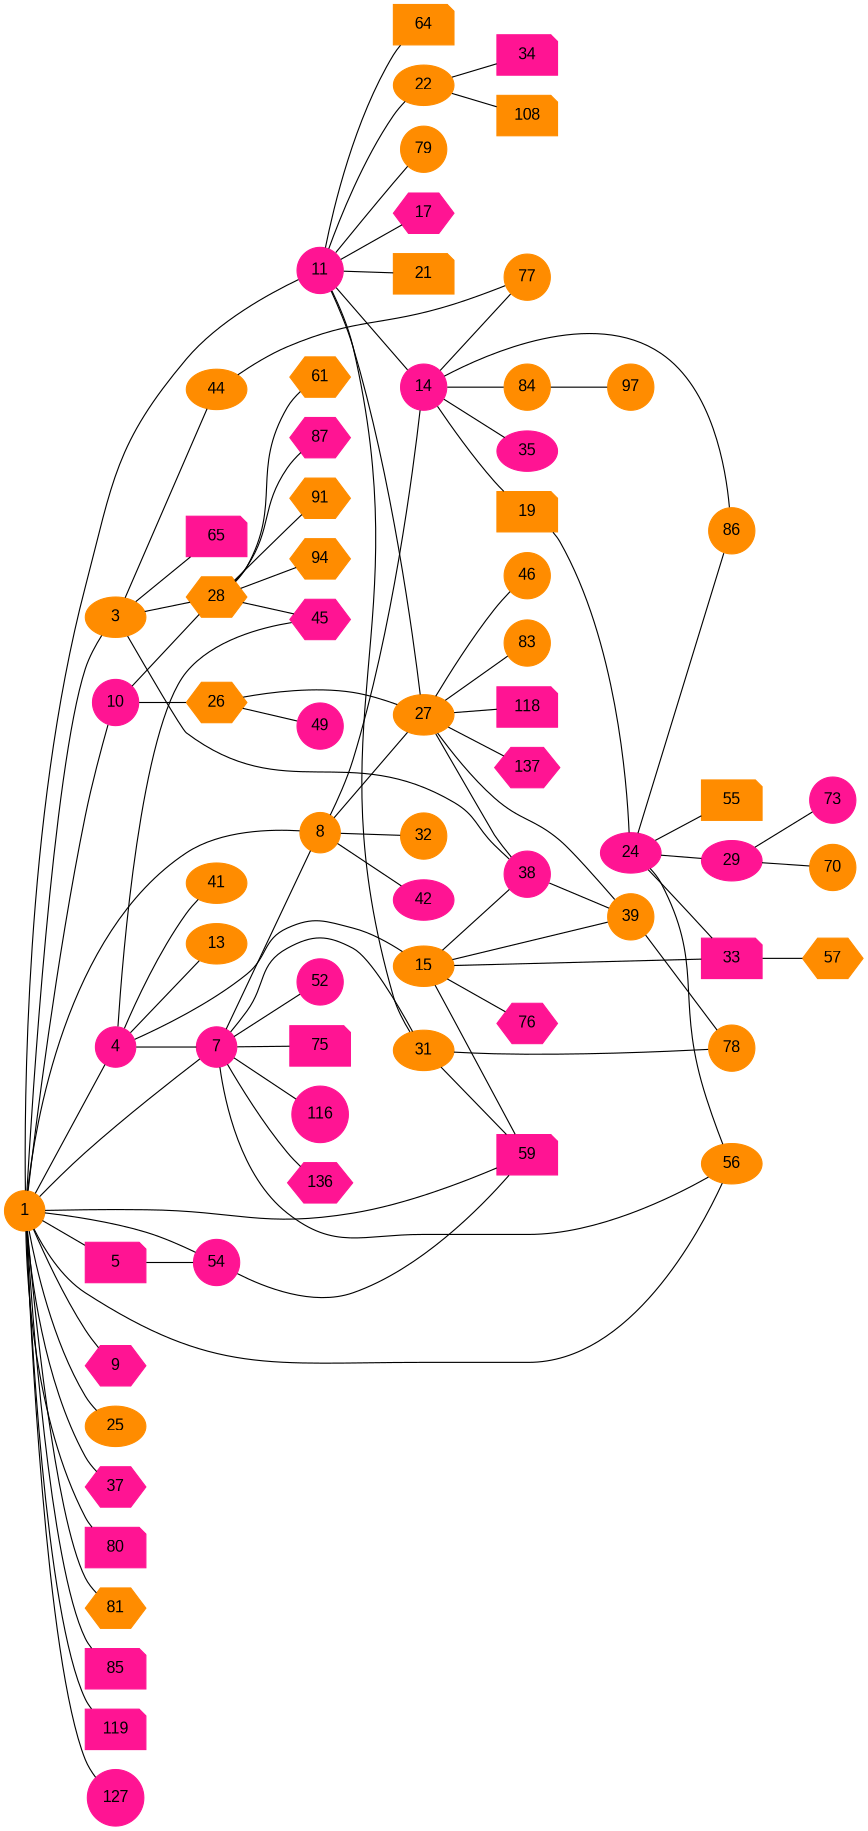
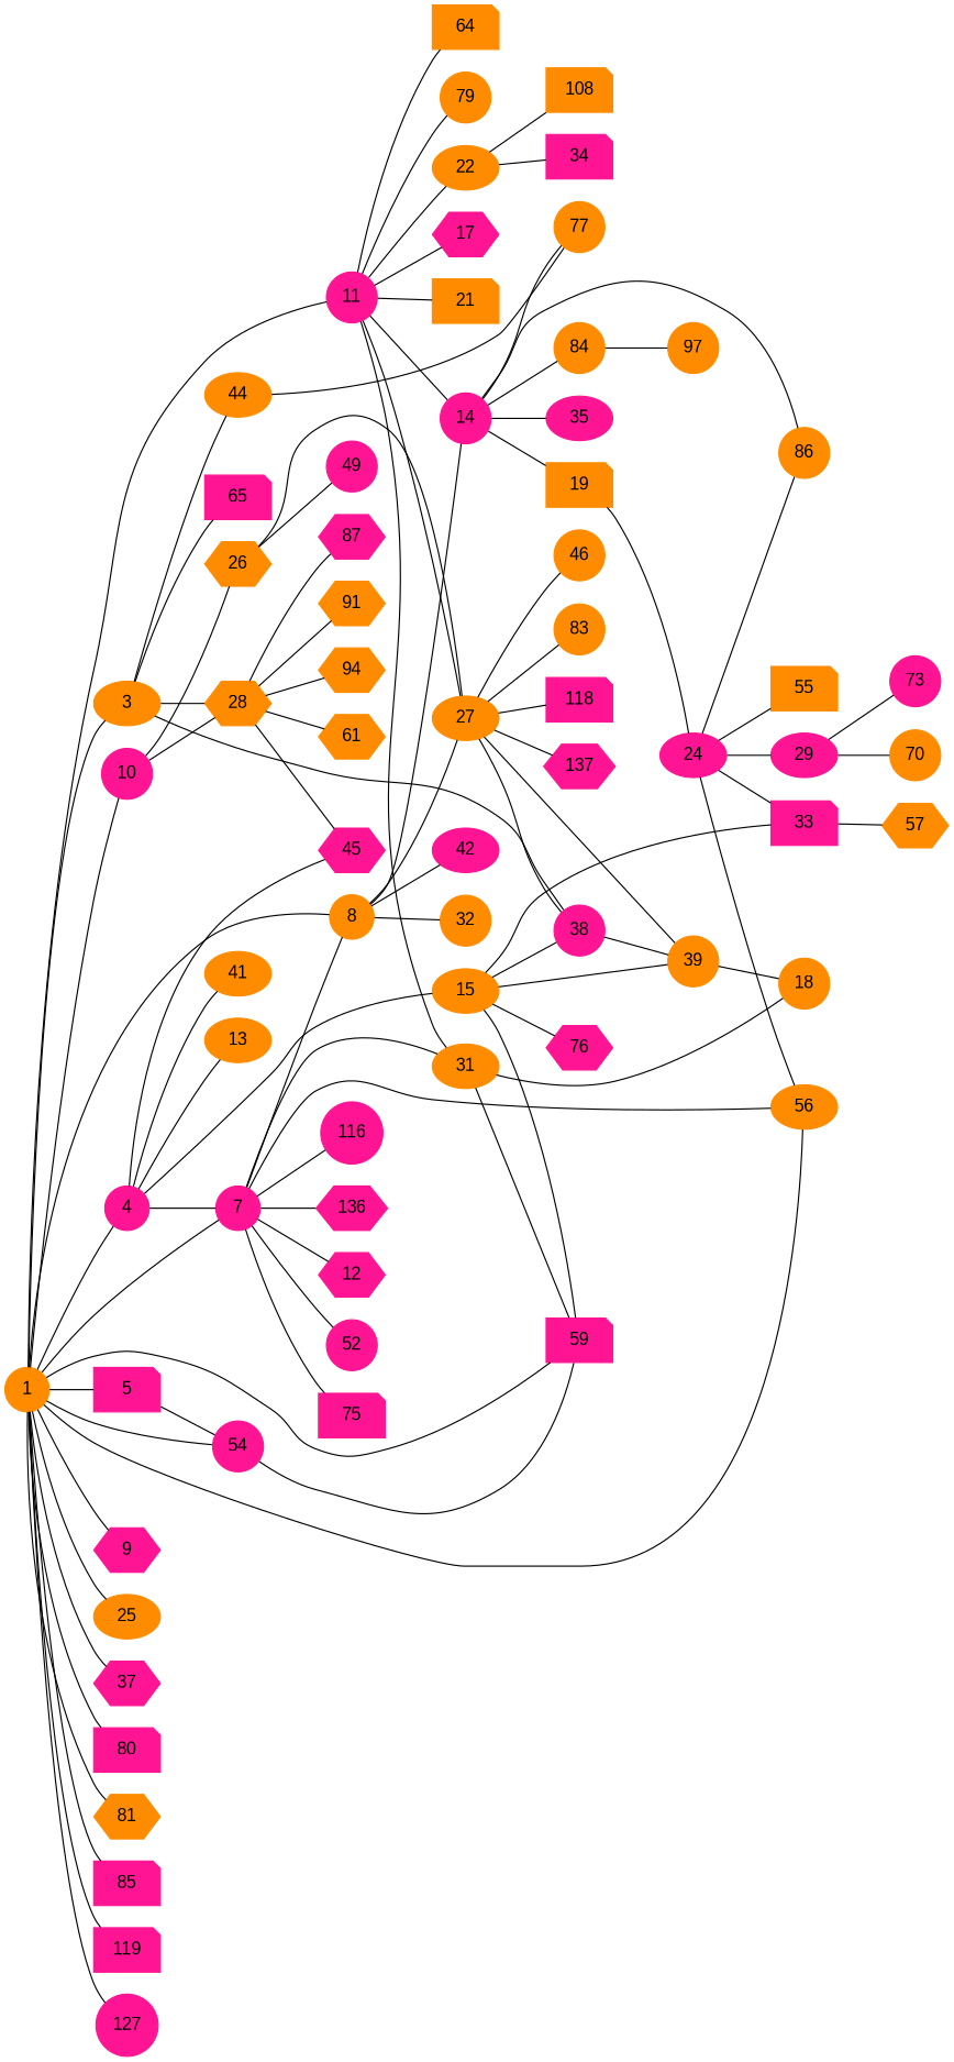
  graph {
    fontname="Liberation Sans"
    rankdir=LR
    node [color=darkorange fontname="Liberation Sans" shape=circle style=filled]
    edge [fontname="Liberation Sans"]
    1 [super="+2+6"]
    3 [shape=ellipse super="+102+124+67"]
    4 [color=deeppink super="+90+110+18"]
    5 [color=deeppink shape=note super="+69+95"]
    7 [color=deeppink super="+20+51+62+52+43"]
    8 [super="+16+89"]
    9 [color=deeppink shape=hexagon]
    10 [color=deeppink]
    11 [color=deeppink super="+93+71+48+139"]
    25 [shape=ellipse]
    37 [color=deeppink shape=hexagon]
    54 [color=deeppink]
    56 [shape=ellipse super="+105+100"]
    59 [color=deeppink shape=note super="+133"]
    80 [color=deeppink shape=note]
    81 [shape=hexagon super="+98"]
    85 [color=deeppink shape=note]
    119 [color=deeppink shape=note]
    127 [color=deeppink]
    28 [shape=hexagon]
    38 [color=deeppink super="+117+47"]
    44 [shape=ellipse super="+113"]
    65 [color=deeppink shape=note]
    13 [shape=ellipse]
    15 [shape=ellipse]
    41 [shape=ellipse]
    45 [color=deeppink shape=hexagon]
+   12 [color=deeppink shape=hexagon super="+23+63"]
    31 [shape=ellipse super="+36+114"]
    n30 [color=deeppink label=52]
    75 [color=deeppink shape=note]
    116 [color=deeppink]
    136 [color=deeppink shape=hexagon]
    14 [color=deeppink super="+68+66+96+122+103"]
    27 [shape=ellipse]
    32
    42 [color=deeppink shape=ellipse super="+60"]
    26 [shape=hexagon]
    22 [shape=ellipse]
    17 [color=deeppink shape=hexagon]
    21 [shape=note]
    64 [shape=note]
    79 [super="+128+134"]
    61 [shape=hexagon]
    87 [color=deeppink shape=hexagon]
    91 [shape=hexagon]
    94 [shape=hexagon]
    39 [super="+58+125+53"]
    77 [super="+101"]
    33 [color=deeppink shape=note super="+40+109+132"]
    76 [color=deeppink shape=hexagon]
-   78 [super="+92+115+107"]
+   78 [super="+92+115+107" label=18]
    19 [shape=note]
    35 [color=deeppink shape=ellipse]
    84
    86
    34 [color=deeppink shape=note]
    108 [shape=note]
    46
    83
    118 [color=deeppink shape=note]
    137 [color=deeppink shape=hexagon]
    49 [color=deeppink]
    24 [color=deeppink shape=ellipse super="+82"]
    97
    57 [shape=hexagon]
    29 [color=deeppink shape=ellipse]
    55 [shape=note]
    70
    73 [color=deeppink]
    1 -- 3 [weight=2]
    1 -- 4 [weight=2]
    1 -- 5
    1 -- 7 [weight=2]
    1 -- 8
    1 -- 9
    1 -- 10
    1 -- 11
    1 -- 25
    1 -- 37
    1 -- 54
    1 -- 56
    1 -- 59
    1 -- 80
    1 -- 81
    1 -- 85
    1 -- 119
    1 -- 127
    3 -- 28
    3 -- 38
    3 -- 44
    3 -- 65
    4 -- 7 [weight=3]
    4 -- 13
    4 -- 15
    4 -- 41
    4 -- 45
    5 -- 54
    7 -- 8
    7 -- 56
+   7 -- 12 [weight=2]
    7 -- 31
    7 -- n30
    7 -- 75
    7 -- 116
    7 -- 136
    8 -- 14
    8 -- 27
    8 -- 32
    8 -- 42
    10 -- 28
    10 -- 26
    11 -- 31
    11 -- 14
    11 -- 27
    11 -- 22
    11 -- 17
    11 -- 21
    11 -- 64
    11 -- 79
    54 -- 59
    28 -- 45
    28 -- 61
    28 -- 87
    28 -- 91
    28 -- 94
    38 -- 39
    44 -- 77
    15 -- 59
    15 -- 38
    15 -- 39
    15 -- 33
    15 -- 76
    31 -- 59
    31 -- 78
    14 -- 77
    14 -- 19
    14 -- 35
    14 -- 84
    14 -- 86
    27 -- 38 [weight=2]
    27 -- 39
    27 -- 46
    27 -- 83
    27 -- 118
    27 -- 137
    26 -- 27
    26 -- 49
    22 -- 34
    22 -- 108
    39 -- 78
    33 -- 57
    19 -- 24
    84 -- 97
    24 -- 56 [weight=2]
    24 -- 33
    24 -- 86
    24 -- 29
    24 -- 55
    29 -- 70
    29 -- 73
  }
